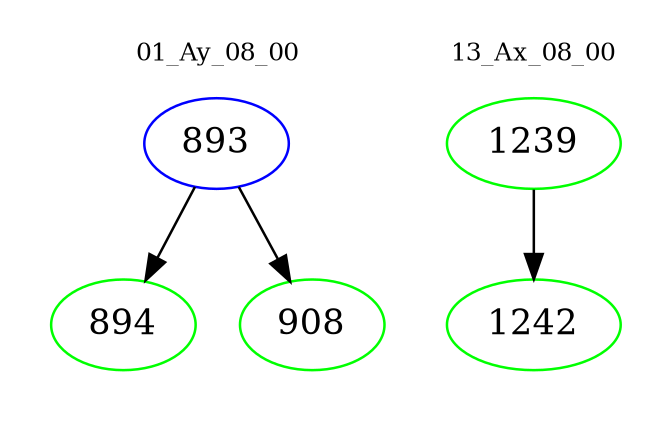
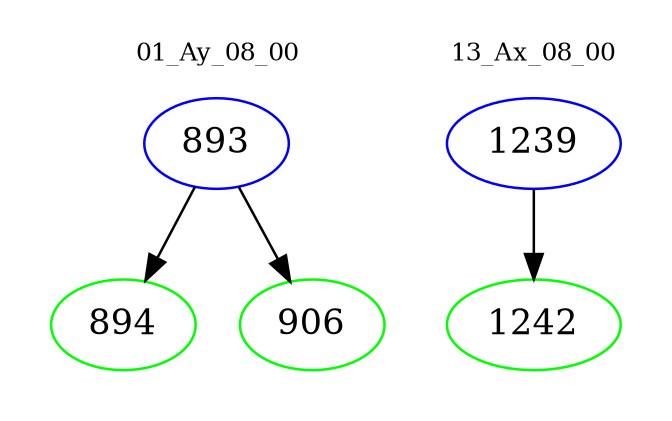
  digraph {
    node [color=green]
    edge [color=black]
    n1 [color=blue label=893]
    n2 [label=894]
-   n3 [label=908]
-   n4 [label=1239]
+   n3 [label=906]
+   n4 [color=blue label=1239]
    n5 [label=1242]
    subgraph cluster_1 {
      color=white
      fontsize=10
      label="01_Ay_08_00"
      n1
      n2
      n3
    }
    subgraph cluster_2 {
      color=white
      fontsize=10
      label="13_Ax_08_00"
      n4
      n5
    }
    n1 -> n2
    n1 -> n3
    n4 -> n5
  }
